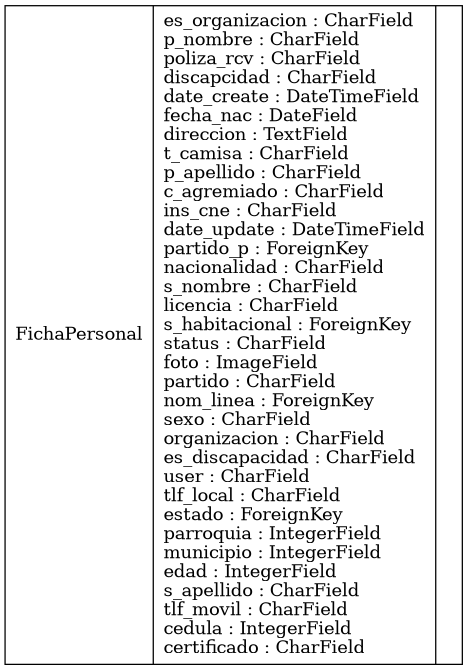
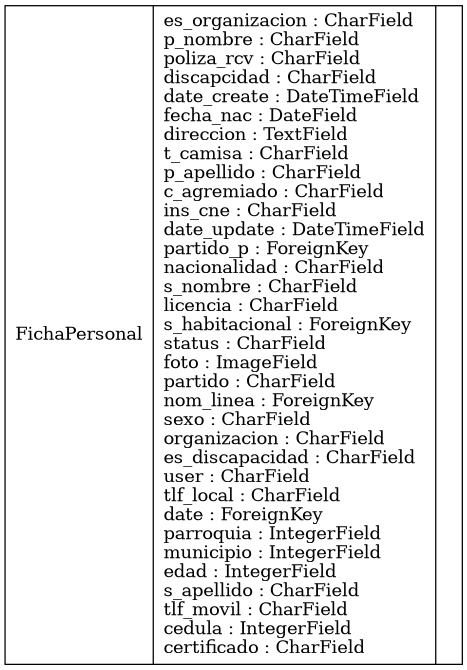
  digraph {
    rankdir=LR
-   n1 [label="{FichaPersonal|es_organizacion : CharField\lp_nombre : CharField\lpoliza_rcv : CharField\ldiscapcidad : CharField\ldate_create : DateTimeField\lfecha_nac : DateField\ldireccion : TextField\lt_camisa : CharField\lp_apellido : CharField\lc_agremiado : CharField\lins_cne : CharField\ldate_update : DateTimeField\lpartido_p : ForeignKey\lnacionalidad : CharField\ls_nombre : CharField\llicencia : CharField\ls_habitacional : ForeignKey\lstatus : CharField\lfoto : ImageField\lpartido : CharField\lnom_linea : ForeignKey\lsexo : CharField\lorganizacion : CharField\les_discapacidad : CharField\luser : CharField\ltlf_local : CharField\lestado : ForeignKey\lparroquia : IntegerField\lmunicipio : IntegerField\ledad : IntegerField\ls_apellido : CharField\ltlf_movil : CharField\lcedula : IntegerField\lcertificado : CharField\l|}" shape=record]
+   n1 [label="{FichaPersonal|es_organizacion : CharField\lp_nombre : CharField\lpoliza_rcv : CharField\ldiscapcidad : CharField\ldate_create : DateTimeField\lfecha_nac : DateField\ldireccion : TextField\lt_camisa : CharField\lp_apellido : CharField\lc_agremiado : CharField\lins_cne : CharField\ldate_update : DateTimeField\lpartido_p : ForeignKey\lnacionalidad : CharField\ls_nombre : CharField\llicencia : CharField\ls_habitacional : ForeignKey\lstatus : CharField\lfoto : ImageField\lpartido : CharField\lnom_linea : ForeignKey\lsexo : CharField\lorganizacion : CharField\les_discapacidad : CharField\luser : CharField\ltlf_local : CharField\ldate : ForeignKey\lparroquia : IntegerField\lmunicipio : IntegerField\ledad : IntegerField\ls_apellido : CharField\ltlf_movil : CharField\lcedula : IntegerField\lcertificado : CharField\l|}" shape=record]
  }
